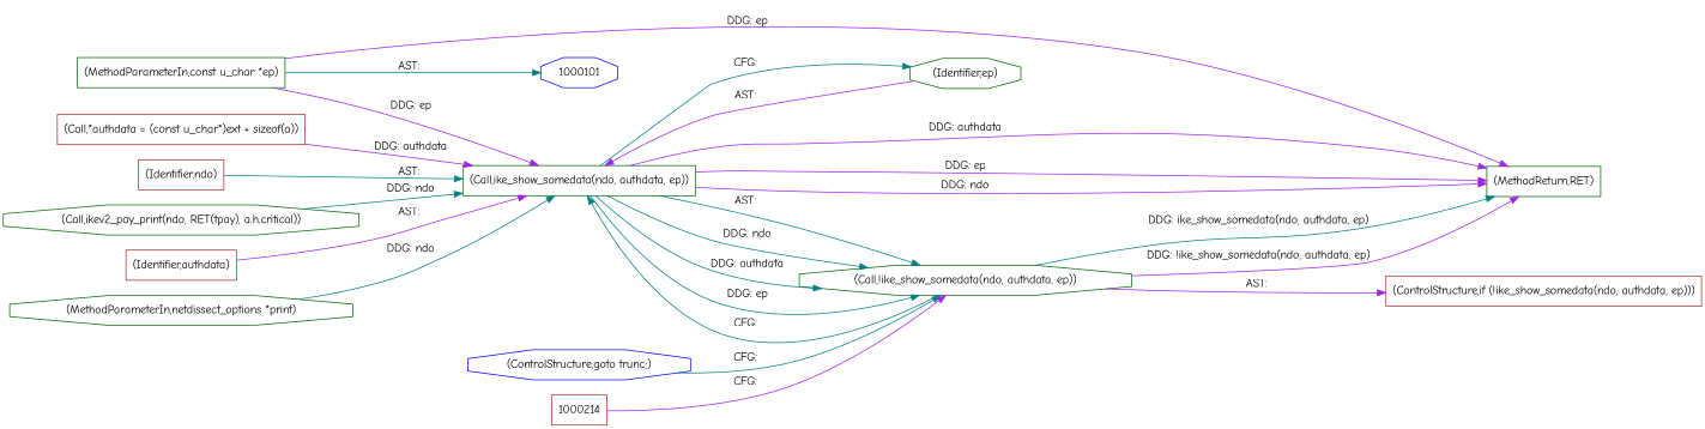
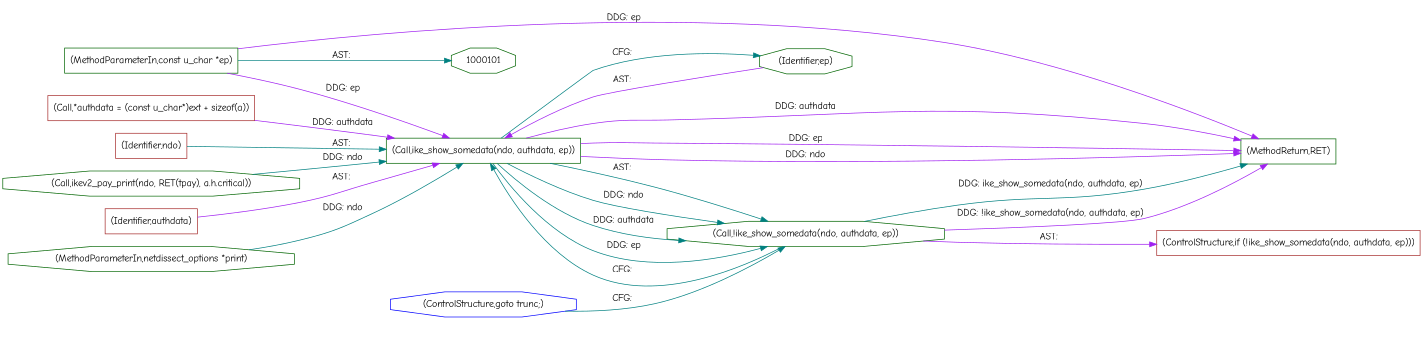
  digraph {
    fontname="Comic Neue"
    rankdir=LR
    node [color=darkgreen fontname="Comic Neue" shape=box]
    edge [color=teal fontname="Comic Neue"]
    n1 [label="(MethodParameterIn,const u_char *ep)"]
    n2 [label="(Call,ike_show_somedata(ndo, authdata, ep))"]
    n3 [label="(MethodReturn,RET)"]
-   1000101 [color=blue shape=octagon]
+   1000101 [shape=octagon]
    n5 [label="(Call,!ike_show_somedata(ndo, authdata, ep))" shape=octagon]
    n6 [label="(Identifier,ep)" shape=octagon]
    n7 [color=brown label="(ControlStructure,if (!ike_show_somedata(ndo, authdata, ep)))"]
    n8 [color=brown label="(Call,*authdata = (const u_char*)ext + sizeof(a))"]
    n9 [color=brown label="(Identifier,ndo)"]
    n10 [label="(Call,ikev2_pay_print(ndo, RET(tpay), a.h.critical))" shape=octagon]
    n11 [color=brown label="(Identifier,authdata)"]
    n12 [label="(MethodParameterIn,netdissect_options *print)" shape=octagon]
    n13 [color=blue label="(ControlStructure,goto trunc;)" shape=octagon]
-   1000214 [color=brown]
    n1 -> n2 [color=purple label="DDG: ep"]
    n1 -> n3 [color=purple label="DDG: ep"]
    n1 -> 1000101 [label="AST: "]
    n2 -> n3 [color=purple label="DDG: authdata"]
    n2 -> n3 [color=purple label="DDG: ep"]
    n2 -> n3 [color=purple label="DDG: ndo"]
    n2 -> n5 [label="AST: "]
    n2 -> n5 [label="DDG: ndo"]
    n2 -> n5 [label="DDG: authdata"]
    n2 -> n5 [label="DDG: ep"]
    n2 -> n6 [label="CFG: "]
    n5 -> n2 [label="CFG: "]
    n5 -> n3 [label="DDG: ike_show_somedata(ndo, authdata, ep)"]
    n5 -> n3 [color=purple label="DDG: !ike_show_somedata(ndo, authdata, ep)"]
    n5 -> n7 [color=purple label="AST: "]
    n6 -> n2 [color=purple label="AST: "]
    n8 -> n2 [color=purple label="DDG: authdata"]
    n9 -> n2 [label="AST: "]
    n10 -> n2 [label="DDG: ndo"]
    n11 -> n2 [color=purple label="AST: "]
    n12 -> n2 [label="DDG: ndo"]
    n13 -> n5 [label="CFG: "]
-   1000214 -> n5 [color=purple label="CFG: "]
  }
